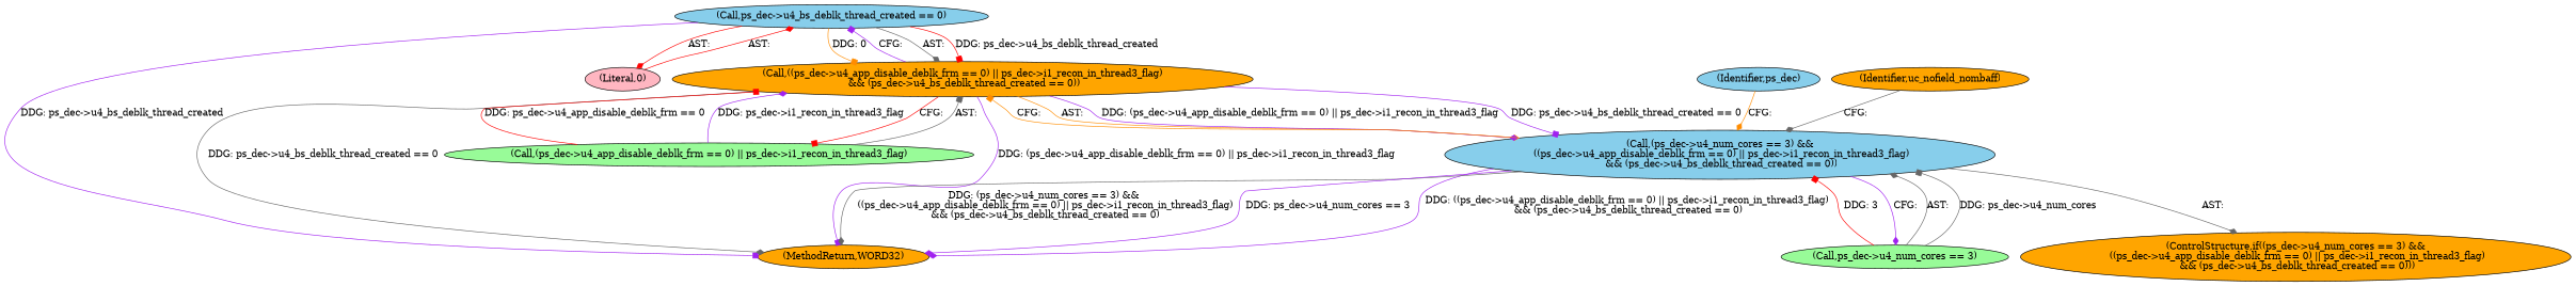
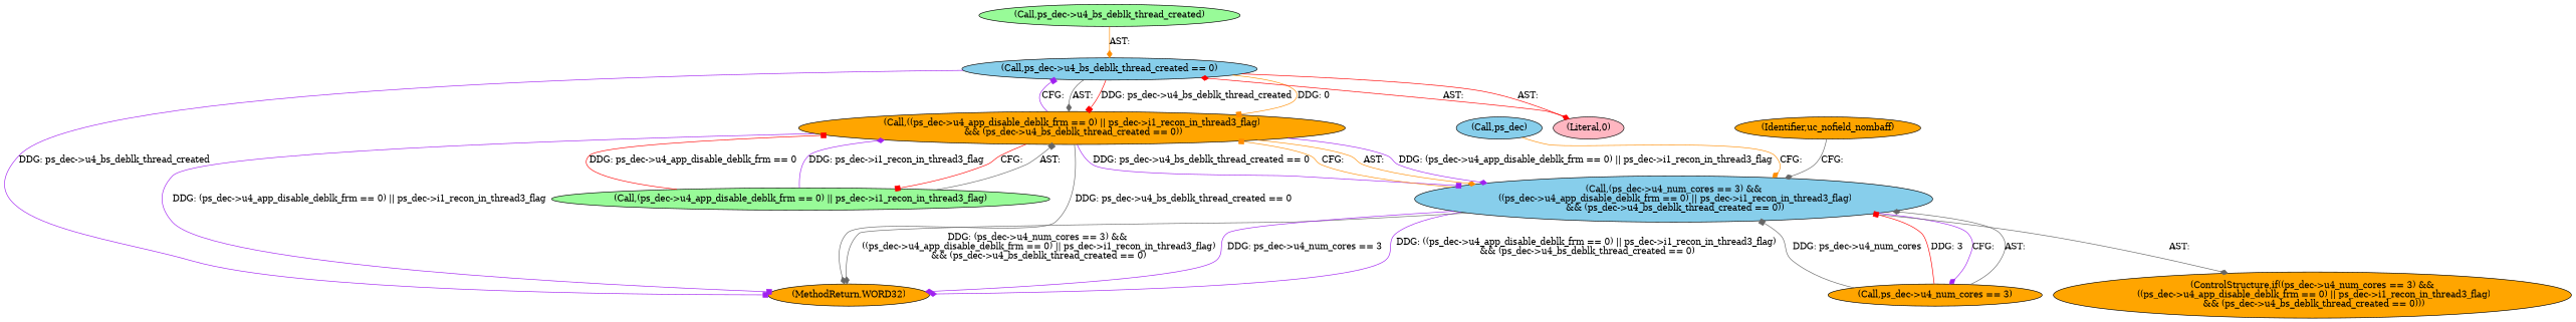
  digraph {
    node [fillcolor=orange style=filled]
    edge [arrowhead=diamond color=purple]
    n1 [fillcolor=skyblue label="(Call,ps_dec->u4_bs_deblk_thread_created == 0)"]
    n2 [label="(Call,((ps_dec->u4_app_disable_deblk_frm == 0) || ps_dec->i1_recon_in_thread3_flag)\n && (ps_dec->u4_bs_deblk_thread_created == 0))"]
    n3 [fillcolor=lightpink label="(Literal,0)"]
    n4 [label="(MethodReturn,WORD32)"]
    n5 [fillcolor=skyblue label="(Call,(ps_dec->u4_num_cores == 3) &&\n ((ps_dec->u4_app_disable_deblk_frm == 0) || ps_dec->i1_recon_in_thread3_flag)\n && (ps_dec->u4_bs_deblk_thread_created == 0))"]
    n6 [fillcolor=palegreen label="(Call,(ps_dec->u4_app_disable_deblk_frm == 0) || ps_dec->i1_recon_in_thread3_flag)"]
-   n7 [fillcolor=palegreen label="(Call,ps_dec->u4_num_cores == 3)"]
+   n7 [label="(Call,ps_dec->u4_num_cores == 3)"]
    n8 [label="(ControlStructure,if((ps_dec->u4_num_cores == 3) &&\n ((ps_dec->u4_app_disable_deblk_frm == 0) || ps_dec->i1_recon_in_thread3_flag)\n && (ps_dec->u4_bs_deblk_thread_created == 0)))"]
    n9 [label="(Identifier,uc_nofield_nombaff)"]
-   n11 [fillcolor=skyblue label="(Identifier,ps_dec)"]
+   n10 [fillcolor=palegreen label="(Call,ps_dec->u4_bs_deblk_thread_created)"]
+   n11 [fillcolor=skyblue label="(Call,ps_dec)"]
    n1 -> n2 [color=gray40 label="AST: "]
    n1 -> n2 [arrowhead=box color=red label="DDG: ps_dec->u4_bs_deblk_thread_created"]
    n1 -> n2 [arrowhead=box color=darkorange label="DDG: 0"]
    n1 -> n3 [color=red label="AST: "]
    n1 -> n4 [arrowhead=box label="DDG: ps_dec->u4_bs_deblk_thread_created"]
    n2 -> n1 [arrowhead=box label="CFG: "]
    n2 -> n4 [color=gray40 label="DDG: ps_dec->u4_bs_deblk_thread_created == 0"]
    n2 -> n4 [arrowhead=box label="DDG: (ps_dec->u4_app_disable_deblk_frm == 0) || ps_dec->i1_recon_in_thread3_flag"]
    n2 -> n5 [color=darkorange label="AST: "]
    n2 -> n5 [label="DDG: (ps_dec->u4_app_disable_deblk_frm == 0) || ps_dec->i1_recon_in_thread3_flag"]
    n2 -> n5 [arrowhead=box label="DDG: ps_dec->u4_bs_deblk_thread_created == 0"]
    n2 -> n6 [arrowhead=box color=red label="CFG: "]
    n3 -> n1 [color=red label="AST: "]
    n5 -> n2 [arrowhead=box color=darkorange label="CFG: "]
    n5 -> n4 [label="DDG: ((ps_dec->u4_app_disable_deblk_frm == 0) || ps_dec->i1_recon_in_thread3_flag)\n && (ps_dec->u4_bs_deblk_thread_created == 0)"]
    n5 -> n4 [color=gray40 label="DDG: (ps_dec->u4_num_cores == 3) &&\n ((ps_dec->u4_app_disable_deblk_frm == 0) || ps_dec->i1_recon_in_thread3_flag)\n && (ps_dec->u4_bs_deblk_thread_created == 0)"]
    n5 -> n4 [label="DDG: ps_dec->u4_num_cores == 3"]
    n5 -> n7 [label="CFG: "]
    n5 -> n8 [color=gray40 label="AST: "]
    n6 -> n2 [arrowhead=box color=gray40 label="AST: "]
    n6 -> n2 [arrowhead=box color=red label="DDG: ps_dec->u4_app_disable_deblk_frm == 0"]
    n6 -> n2 [label="DDG: ps_dec->i1_recon_in_thread3_flag"]
    n7 -> n5 [color=gray40 label="AST: "]
    n7 -> n5 [arrowhead=box color=gray40 label="DDG: ps_dec->u4_num_cores"]
    n7 -> n5 [arrowhead=box color=red label="DDG: 3"]
    n9 -> n5 [color=gray40 label="CFG: "]
+   n10 -> n1 [color=darkorange label="AST: "]
    n11 -> n5 [color=darkorange label="CFG: "]
  }
